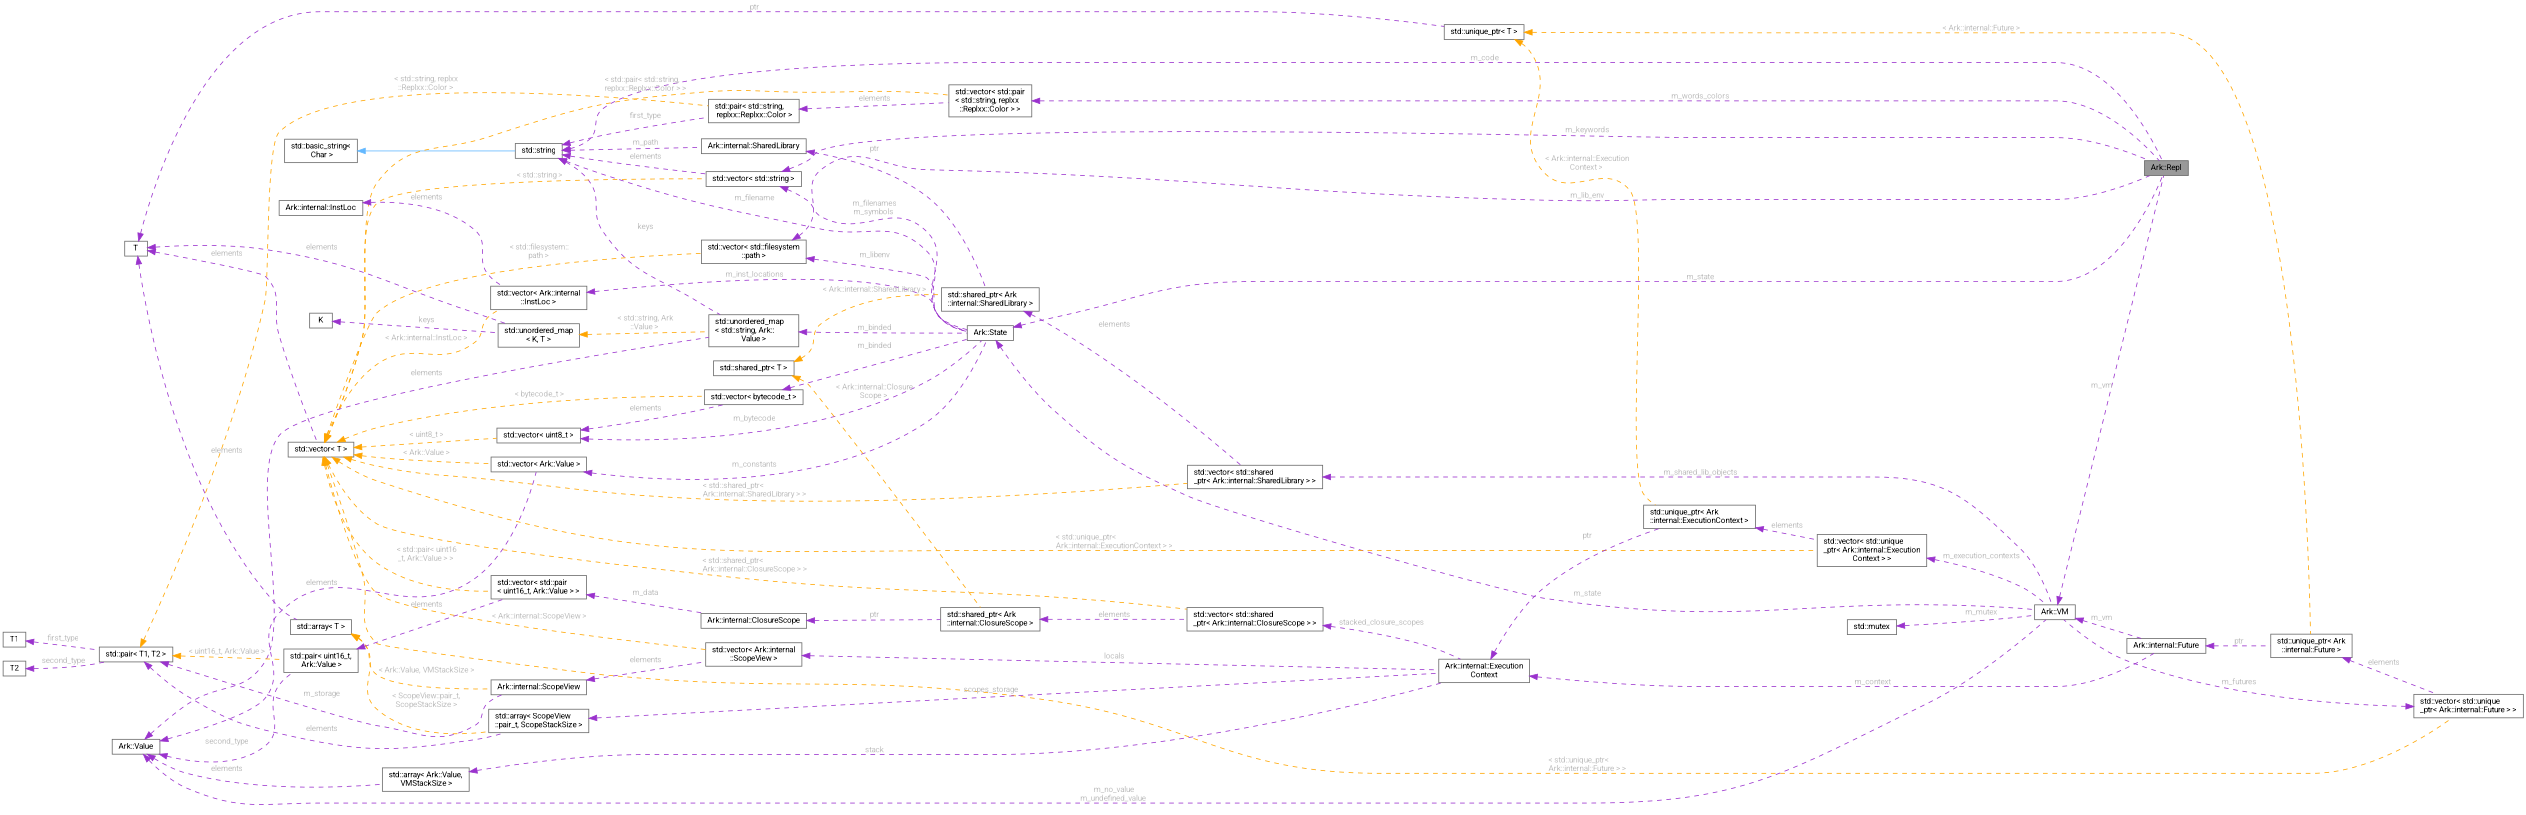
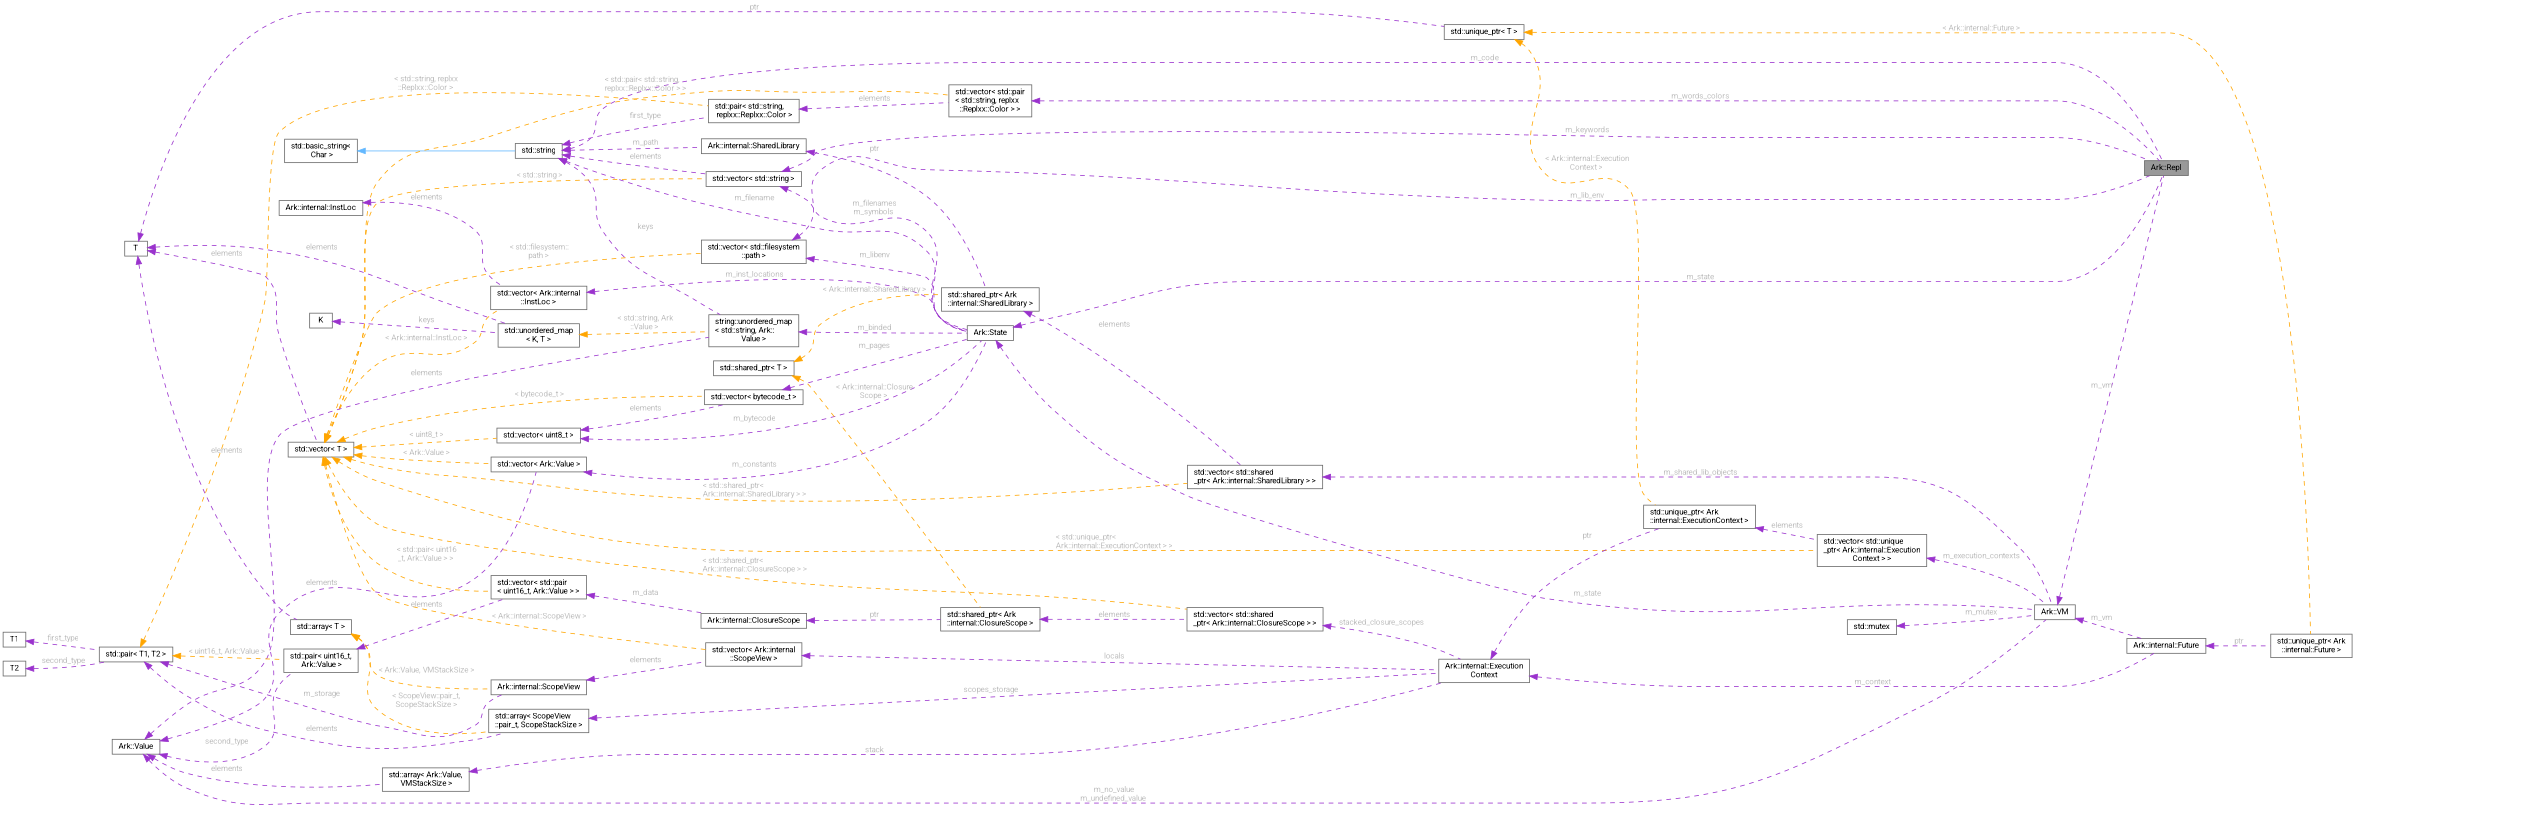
  digraph {
    fontname=Roboto
    rankdir=LR
    node [color=gray40 fillcolor=white fontname=Roboto fontsize=10 shape=box style=filled]
    edge [color=darkorchid3 dir=back fontcolor=grey fontname=Roboto fontsize=10 labelfontname=Helvetica labelfontsize=10 style=dashed]
    n1 [fillcolor=grey60 fontcolor=black height=0.2 label="Ark::Repl" width=0.4]
    n2 [height=0.2 label="std::string" width=0.4]
    n3 [height=0.2 label="Ark::State" width=0.4]
    n4 [height=0.2 label="std::vector\< std::string \>" width=0.4]
-   n5 [height=0.2 label="std::unordered_map\l\< std::string, Ark::\lValue \>" width=0.4]
+   n5 [height=0.2 label="string::unordered_map\l\< std::string, Ark::\lValue \>" width=0.4]
    n6 [height=0.2 label="Ark::internal::SharedLibrary" width=0.4]
    n7 [height=0.2 label="std::pair\< std::string,\l replxx::Replxx::Color \>" width=0.4]
    n8 [height=0.2 label="Ark::VM" width=0.4]
    n9 [height=0.2 label="std::shared_ptr\< Ark\l::internal::SharedLibrary \>" width=0.4]
    n10 [height=0.2 label="std::vector\< std::pair\l\< std::string, replxx\l::Replxx::Color \> \>" width=0.4]
    n11 [height=0.2 label="std::basic_string\<\l Char \>" width=0.4]
    n12 [height=0.2 label="std::vector\< std::filesystem\l::path \>" width=0.4]
    n13 [height=0.2 label="std::vector\< T \>" width=0.4]
    n14 [height=0.2 label="std::vector\< uint8_t \>" width=0.4]
    n15 [height=0.2 label="std::vector\< Ark::Value \>" width=0.4]
    n16 [height=0.2 label="std::vector\< Ark::internal\l::InstLoc \>" width=0.4]
    n17 [height=0.2 label="std::vector\< bytecode_t \>" width=0.4]
    n18 [height=0.2 label="std::vector\< std::unique\l_ptr\< Ark::internal::Execution\lContext \> \>" width=0.4]
    n19 [height=0.2 label="std::vector\< std::shared\l_ptr\< Ark::internal::ClosureScope \> \>" width=0.4]
    n20 [height=0.2 label="std::vector\< std::pair\l\< uint16_t, Ark::Value \> \>" width=0.4]
    n21 [height=0.2 label="std::vector\< Ark::internal\l::ScopeView \>" width=0.4]
    n22 [height=0.2 label="std::vector\< std::shared\l_ptr\< Ark::internal::SharedLibrary \> \>" width=0.4]
-   n23 [height=0.2 label="std::vector\< std::unique\l_ptr\< Ark::internal::Future \> \>" width=0.4]
    n24 [height=0.2 label="Ark::internal::Execution\lContext" width=0.4]
    n25 [height=0.2 label="Ark::internal::ClosureScope" width=0.4]
    n26 [height=0.2 label=T width=0.4]
    n27 [height=0.2 label="std::unordered_map\l\< K, T \>" width=0.4]
    n28 [height=0.2 label="std::array\< T \>" width=0.4]
    n29 [height=0.2 label="std::unique_ptr\< T \>" width=0.4]
    n30 [height=0.2 label="std::shared_ptr\< T \>" width=0.4]
    n31 [height=0.2 label="std::shared_ptr\< Ark\l::internal::ClosureScope \>" width=0.4]
    n32 [height=0.2 label="Ark::internal::ScopeView" width=0.4]
    n33 [height=0.2 label="std::array\< ScopeView\l::pair_t, ScopeStackSize \>" width=0.4]
    n34 [height=0.2 label="std::unique_ptr\< Ark\l::internal::ExecutionContext \>" width=0.4]
    n35 [height=0.2 label="std::unique_ptr\< Ark\l::internal::Future \>" width=0.4]
    n36 [height=0.2 label="Ark::internal::Future" width=0.4]
    n37 [height=0.2 label="Ark::Value" width=0.4]
    n38 [height=0.2 label="std::pair\< uint16_t,\l Ark::Value \>" width=0.4]
    n39 [height=0.2 label="std::array\< Ark::Value,\l VMStackSize \>" width=0.4]
    n40 [height=0.2 label="Ark::internal::InstLoc" width=0.4]
    n41 [height=0.2 label=K width=0.4]
    n42 [height=0.2 label="std::pair\< T1, T2 \>" width=0.4]
    n43 [height=0.2 label=T1 width=0.4]
    n44 [height=0.2 label=T2 width=0.4]
    n45 [height=0.2 label="std::mutex" width=0.4]
    n2 -> n1 [label=" m_code"]
    n2 -> n3 [label=" m_filename"]
    n2 -> n4 [label=" elements"]
    n2 -> n5 [label=" keys"]
    n2 -> n6 [label=" m_path"]
    n2 -> n7 [label=" first_type"]
    n3 -> n1 [label=" m_state"]
    n3 -> n8 [label=" m_state"]
    n4 -> n1 [label=" m_keywords"]
    n4 -> n3 [label=" m_filenames\nm_symbols"]
    n5 -> n3 [label=" m_binded"]
    n6 -> n9 [label=" ptr"]
    n7 -> n10 [label=" elements"]
    n8 -> n1 [label=" m_vm"]
    n8 -> n36 [label=" m_vm"]
    n9 -> n22 [label=" elements"]
    n10 -> n1 [label=" m_words_colors"]
    n11 -> n2 [color=steelblue1 style=solid fontcolor=""]
    n12 -> n1 [label=" m_lib_env"]
    n12 -> n3 [label=" m_libenv"]
    n13 -> n4 [color=orange label=" \< std::string \>"]
    n13 -> n10 [color=orange label=" \< std::pair\< std::string,\l replxx::Replxx::Color \> \>"]
    n13 -> n12 [color=orange label=" \< std::filesystem::\lpath \>"]
    n13 -> n14 [color=orange label=" \< uint8_t \>"]
    n13 -> n15 [color=orange label=" \< Ark::Value \>"]
    n13 -> n16 [color=orange label=" \< Ark::internal::InstLoc \>"]
    n13 -> n17 [color=orange label=" \< bytecode_t \>"]
    n13 -> n18 [color=orange label=" \< std::unique_ptr\<\l Ark::internal::ExecutionContext \> \>"]
    n13 -> n19 [color=orange label=" \< std::shared_ptr\<\l Ark::internal::ClosureScope \> \>"]
    n13 -> n20 [color=orange label=" \< std::pair\< uint16\l_t, Ark::Value \> \>"]
    n13 -> n21 [color=orange label=" \< Ark::internal::ScopeView \>"]
    n13 -> n22 [color=orange label=" \< std::shared_ptr\<\l Ark::internal::SharedLibrary \> \>"]
-   n13 -> n23 [color=orange label=" \< std::unique_ptr\<\l Ark::internal::Future \> \>"]
    n14 -> n3 [label=" m_bytecode"]
    n14 -> n17 [label=" elements"]
    n15 -> n3 [label=" m_constants"]
    n16 -> n3 [label=" m_inst_locations"]
-   n17 -> n3 [label=" m_binded"]
+   n17 -> n3 [label=" m_pages"]
    n18 -> n8 [label=" m_execution_contexts"]
    n19 -> n24 [label=" stacked_closure_scopes"]
    n20 -> n25 [label=" m_data"]
    n21 -> n24 [label=" locals"]
    n22 -> n8 [label=" m_shared_lib_objects"]
-   n23 -> n8 [label=" m_futures"]
    n24 -> n34 [label=" ptr"]
    n24 -> n36 [label=" m_context"]
    n25 -> n31 [label=" ptr"]
    n26 -> n13 [label=" elements"]
    n26 -> n27 [label=" elements"]
    n26 -> n28 [label=" elements"]
    n26 -> n29 [label=" ptr"]
    n27 -> n5 [color=orange label=" \< std::string, Ark\l::Value \>"]
    n28 -> n32 [color=orange label=" \< Ark::Value, VMStackSize \>"]
    n28 -> n33 [color=orange label=" \< ScopeView::pair_t,\l ScopeStackSize \>"]
    n29 -> n34 [color=orange label=" \< Ark::internal::Execution\lContext \>"]
    n29 -> n35 [color=orange label=" \< Ark::internal::Future \>"]
    n30 -> n9 [color=orange label=" \< Ark::internal::SharedLibrary \>"]
    n30 -> n31 [color=orange label=" \< Ark::internal::Closure\lScope \>"]
    n31 -> n19 [label=" elements"]
    n32 -> n21 [label=" elements"]
    n33 -> n24 [label=" scopes_storage"]
    n34 -> n18 [label=" elements"]
-   n35 -> n23 [label=" elements"]
    n36 -> n35 [label=" ptr"]
    n37 -> n5 [label=" elements"]
    n37 -> n8 [label=" m_no_value\nm_undefined_value"]
    n37 -> n15 [label=" elements"]
    n37 -> n38 [label=" second_type"]
    n37 -> n39 [label=" elements"]
    n38 -> n20 [label=" elements"]
    n39 -> n24 [label=" stack"]
    n40 -> n16 [label=" elements"]
    n41 -> n27 [label=" keys"]
    n42 -> n7 [color=orange label=" \< std::string, replxx\l::Replxx::Color \>"]
    n42 -> n32 [label=" m_storage"]
    n42 -> n33 [label=" elements"]
    n42 -> n38 [color=orange label=" \< uint16_t, Ark::Value \>"]
    n43 -> n42 [label=" first_type"]
    n44 -> n42 [label=" second_type"]
    n45 -> n8 [label=" m_mutex"]
  }
